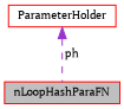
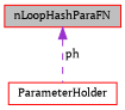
  digraph {
    fontname="PT Serif"
    node [color=red fontname="PT Serif" fontsize=10 shape=record style=filled]
    n1 [fillcolor=grey75 fontcolor=black height=0.2 label=nLoopHashParaFN width=0.4]
    n2 [fillcolor=white height=0.2 label=ParameterHolder width=0.4]
-   n2 -> n1 [color=darkorchid3 dir=back fontname="PT Serif" fontsize=10 label=" ph" labelfontname=Helvetica labelfontsize=10 style=dashed]
+   n1 -> n2 [color=darkorchid3 dir=back fontname="PT Serif" fontsize=10 label=" ph" labelfontname=Helvetica labelfontsize=10 style=dashed]
  }
